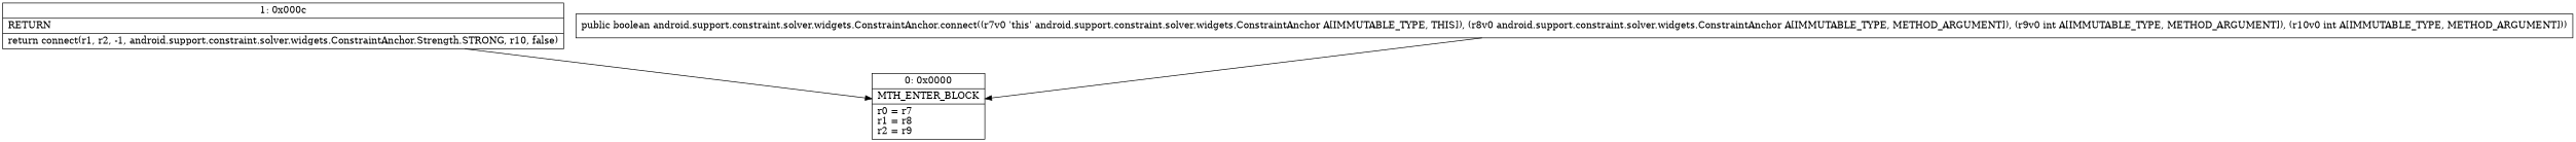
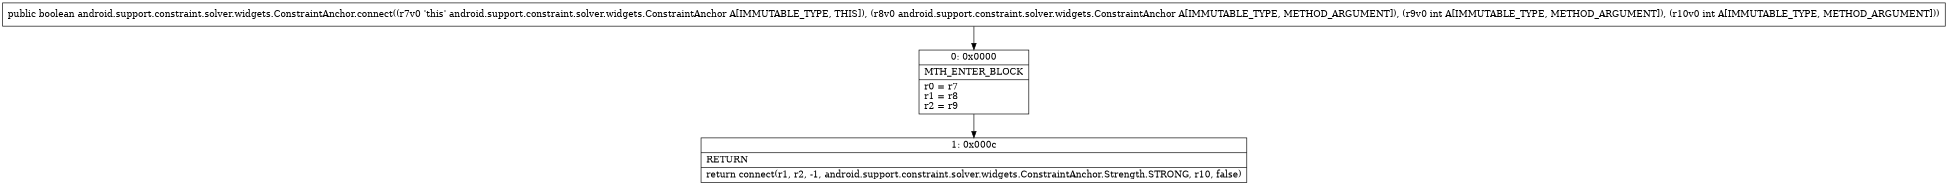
  digraph {
    node [shape=record]
    n1 [label="{0\:\ 0x0000|MTH_ENTER_BLOCK\l|r0 = r7\lr1 = r8\lr2 = r9\l}"]
    n2 [label="{1\:\ 0x000c|RETURN\l|return connect(r1, r2, \-1, android.support.constraint.solver.widgets.ConstraintAnchor.Strength.STRONG, r10, false)\l}"]
    n3 [label="{public boolean android.support.constraint.solver.widgets.ConstraintAnchor.connect((r7v0 'this' android.support.constraint.solver.widgets.ConstraintAnchor A[IMMUTABLE_TYPE, THIS]), (r8v0 android.support.constraint.solver.widgets.ConstraintAnchor A[IMMUTABLE_TYPE, METHOD_ARGUMENT]), (r9v0 int A[IMMUTABLE_TYPE, METHOD_ARGUMENT]), (r10v0 int A[IMMUTABLE_TYPE, METHOD_ARGUMENT])) }"]
-   n2 -> n1
+   n1 -> n2
    n3 -> n1
  }
